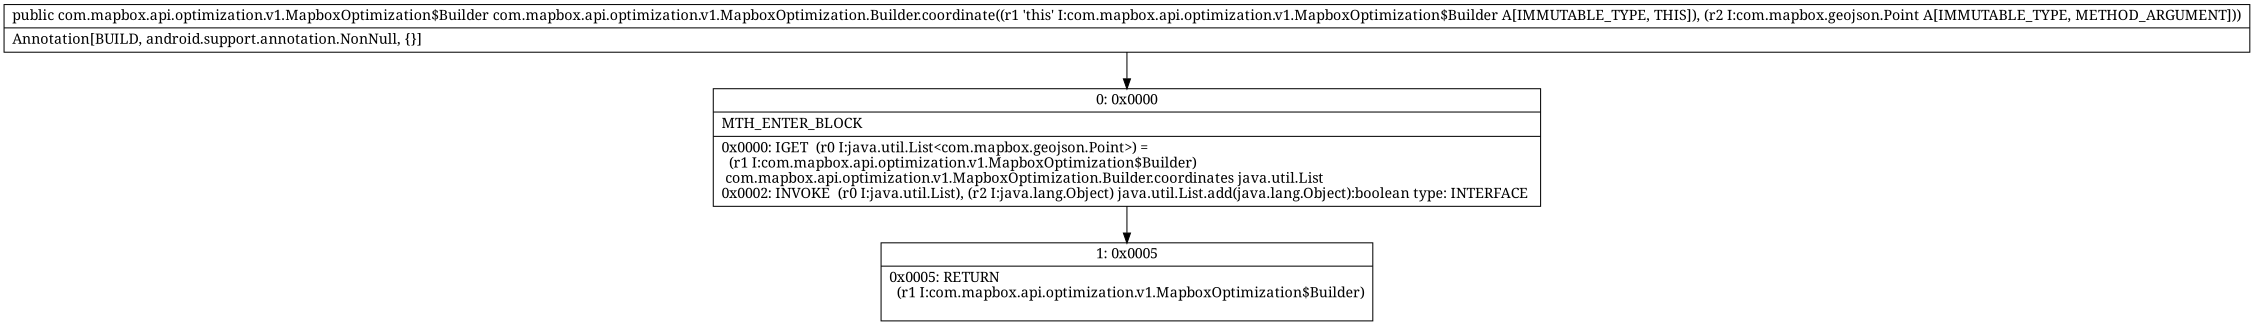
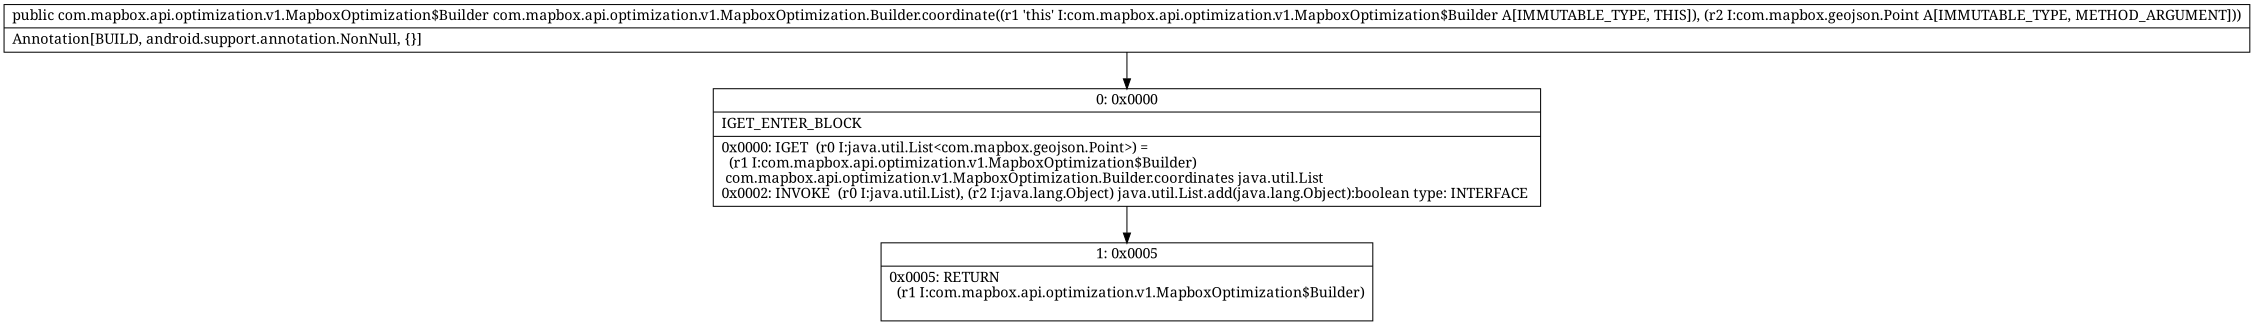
  digraph {
    fontname="Noto Serif"
    node [shape=record fontname="Noto Serif"]
    edge [fontname="Noto Serif"]
-   n1 [label="{0\:\ 0x0000|MTH_ENTER_BLOCK\l|0x0000: IGET  (r0 I:java.util.List\<com.mapbox.geojson.Point\>) = \l  (r1 I:com.mapbox.api.optimization.v1.MapboxOptimization$Builder)\l com.mapbox.api.optimization.v1.MapboxOptimization.Builder.coordinates java.util.List \l0x0002: INVOKE  (r0 I:java.util.List), (r2 I:java.lang.Object) java.util.List.add(java.lang.Object):boolean type: INTERFACE \l}"]
+   n1 [label="{0\:\ 0x0000|IGET_ENTER_BLOCK\l|0x0000: IGET  (r0 I:java.util.List\<com.mapbox.geojson.Point\>) = \l  (r1 I:com.mapbox.api.optimization.v1.MapboxOptimization$Builder)\l com.mapbox.api.optimization.v1.MapboxOptimization.Builder.coordinates java.util.List \l0x0002: INVOKE  (r0 I:java.util.List), (r2 I:java.lang.Object) java.util.List.add(java.lang.Object):boolean type: INTERFACE \l}"]
    n2 [label="{1\:\ 0x0005|0x0005: RETURN  \l  (r1 I:com.mapbox.api.optimization.v1.MapboxOptimization$Builder)\l \l}"]
    n3 [label="{public com.mapbox.api.optimization.v1.MapboxOptimization$Builder com.mapbox.api.optimization.v1.MapboxOptimization.Builder.coordinate((r1 'this' I:com.mapbox.api.optimization.v1.MapboxOptimization$Builder A[IMMUTABLE_TYPE, THIS]), (r2 I:com.mapbox.geojson.Point A[IMMUTABLE_TYPE, METHOD_ARGUMENT]))  | Annotation[BUILD, android.support.annotation.NonNull, \{\}]\l}"]
    n1 -> n2
    n3 -> n1
  }
